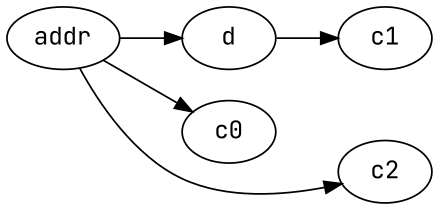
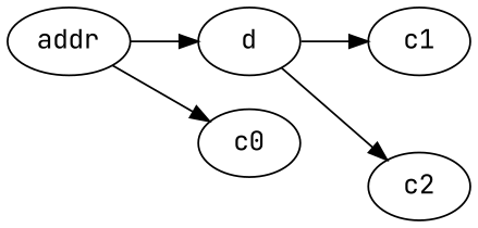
  strict digraph {
    fontname="JetBrains Mono"
    rankdir=LR
    node [fontname="JetBrains Mono"]
    edge [fontname="JetBrains Mono" weight=1.0]
    addr
    d
    c0
    c2
    c1
    addr -> d [weight=249.0]
    addr -> c0
-   addr -> c2
+   d -> c2
    d -> c1
  }
